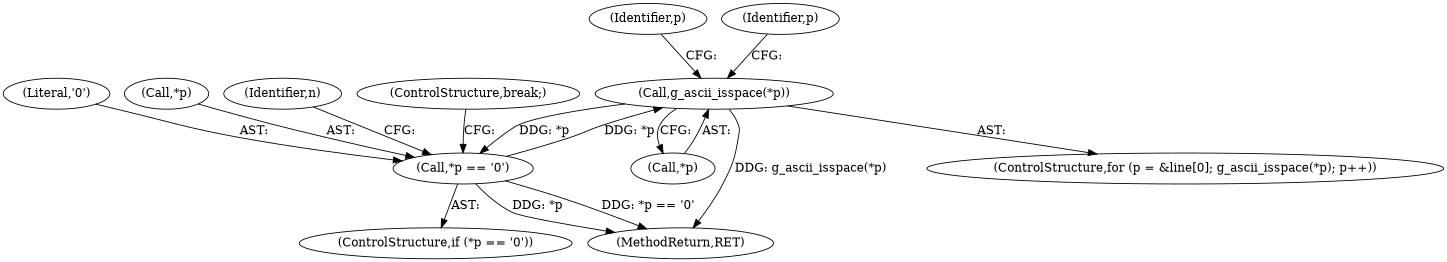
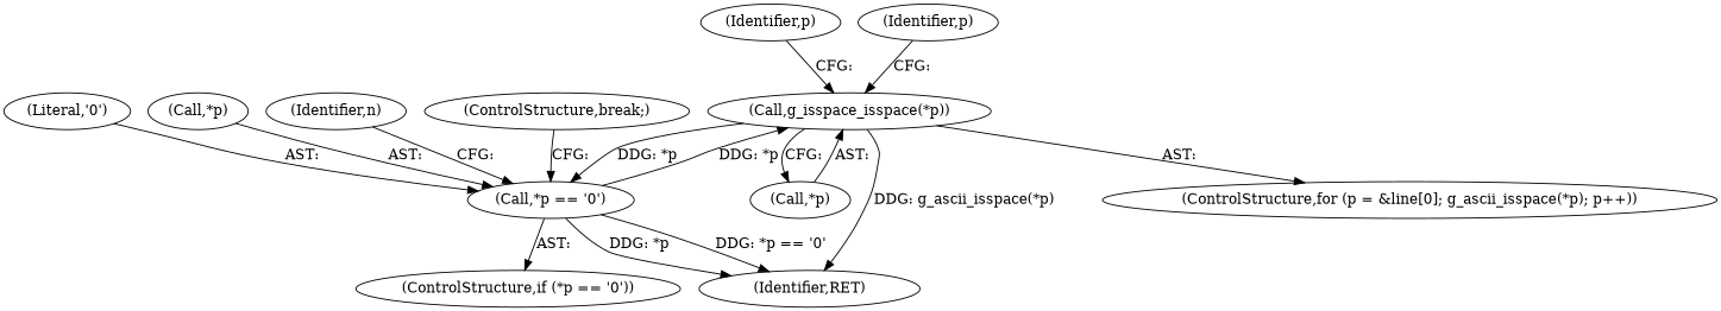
  digraph {
-   n1 [label="(Call,g_ascii_isspace(*p))"]
+   n1 [label="(Call,g_isspace_isspace(*p))"]
    n2 [label="(Call,*p == '\0')"]
-   n3 [label="(MethodReturn,RET)"]
+   n3 [label="(Identifier,RET)"]
    n4 [label="(ControlStructure,for (p = &line[0]; g_ascii_isspace(*p); p++))"]
    n5 [label="(Call,*p)"]
    n6 [label="(ControlStructure,if (*p == '\0'))"]
    n7 [label="(Literal,'\0')"]
    n8 [label="(Identifier,p)"]
    n9 [label="(Call,*p)"]
    n10 [label="(Identifier,n)"]
    n11 [label="(Identifier,p)"]
    n12 [label="(ControlStructure,break;)"]
    n1 -> n2 [label="DDG: *p"]
    n1 -> n3 [label="DDG: g_ascii_isspace(*p)"]
    n1 -> n4 [label="AST: "]
    n1 -> n5 [label="CFG: "]
    n2 -> n1 [label="DDG: *p"]
    n2 -> n3 [label="DDG: *p == '\0'"]
    n2 -> n3 [label="DDG: *p"]
    n2 -> n6 [label="AST: "]
    n5 -> n1 [label="AST: "]
    n7 -> n2 [label="AST: "]
    n8 -> n1 [label="CFG: "]
    n9 -> n2 [label="AST: "]
    n10 -> n2 [label="CFG: "]
    n11 -> n1 [label="CFG: "]
    n12 -> n2 [label="CFG: "]
  }
